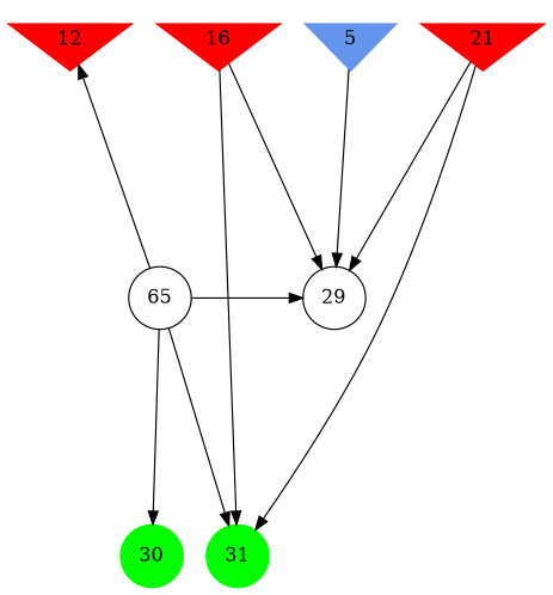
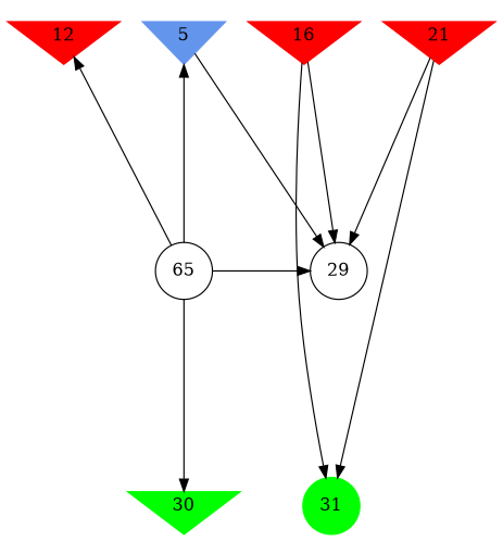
  digraph {
    ranksep=2.0
    node [color=red shape=invtriangle style=filled]
    5 [color=cornflowerblue]
    12
    16
    21
    n5 [color=black label=65 shape=circle style=""]
    29 [color=black shape=circle style=""]
-   30 [color=green shape=circle]
+   30 [color=green]
    31 [color=green shape=circle]
    subgraph sub_1 {
      rank=same
      5
      12
      16
      21
    }
    subgraph sub_2 {
      rank=same
      n5
      29
    }
    subgraph sub_3 {
      rank=same
      30
      31
    }
    5 -> 29
    16 -> 29
    16 -> 31
    21 -> 29
    21 -> 31
    n5 -> 12
    n5 -> 29
    n5 -> 30
-   n5 -> 31
+   n5 -> 5
  }
